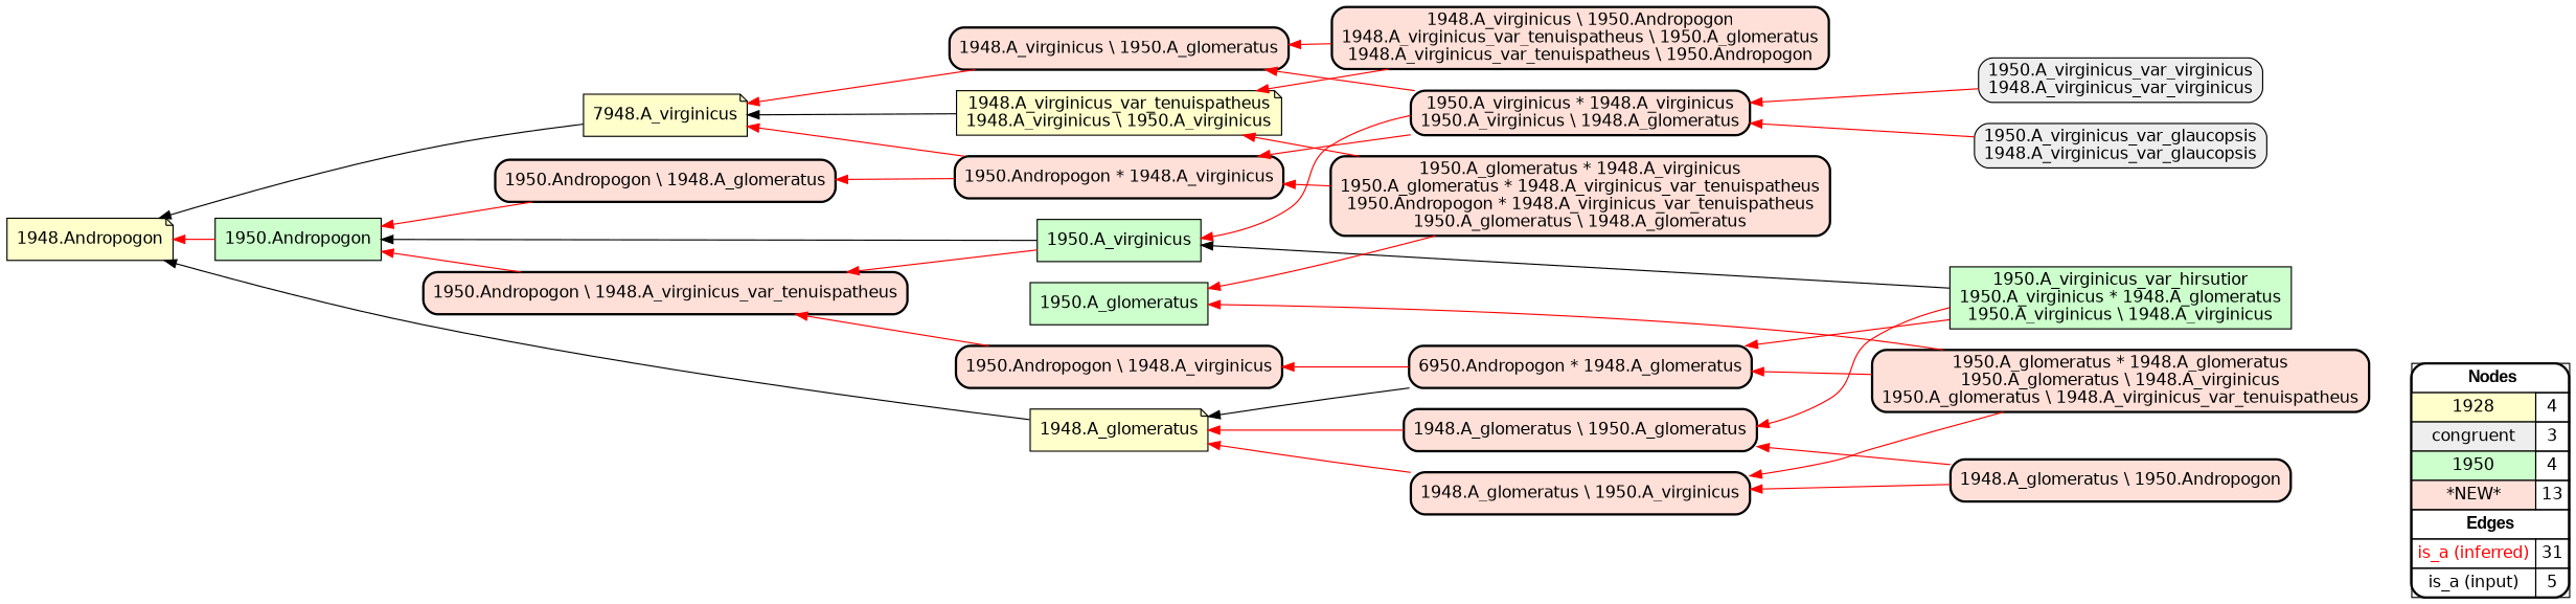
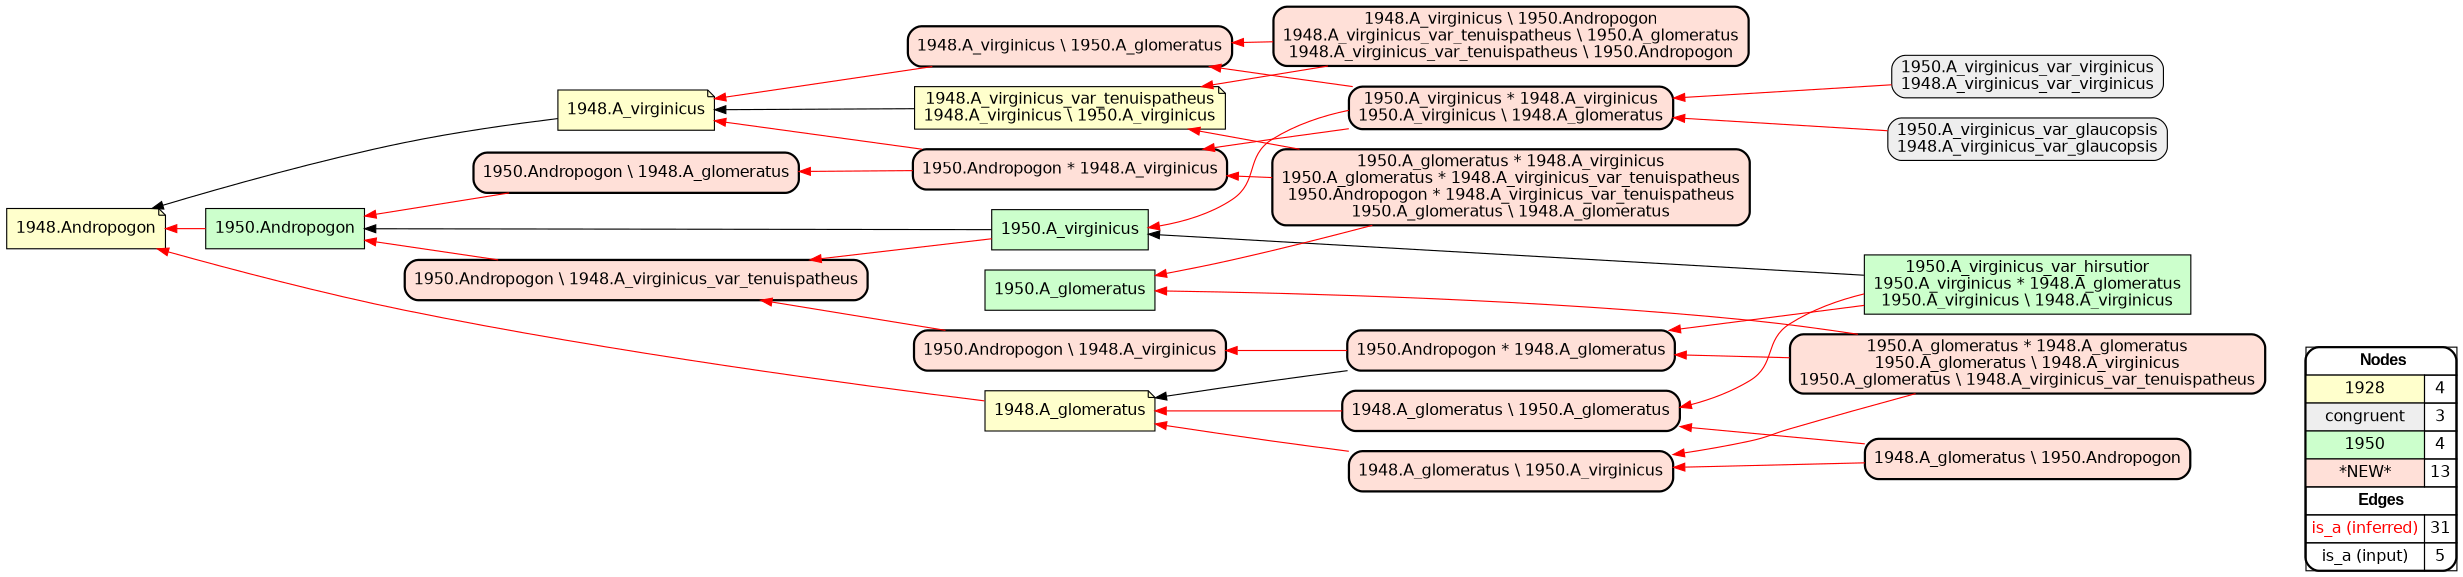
  digraph {
    rankdir=RL
    node [fillcolor="#FFE0D8" fontname=helvetica shape=box style="filled,rounded,bold"]
    edge [arrowhead=normal color="#FF0000" constraint=true penwidth=1 style=solid]
    n1 [fillcolor=white label=<   <TABLE BORDER="0" CELLBORDER="1" CELLSPACING="0" CELLPADDING="4">  <TR> <TD COLSPAN="2"><font face="Arial Black"> Nodes</font></TD> </TR>  <TR>   <TD bgcolor="#FFFFCC" fontname="helvetica">1928</TD>   <TD>4</TD>   </TR>  <TR>   <TD bgcolor="#EEEEEE" fontname="helvetica">congruent</TD>   <TD>3</TD>   </TR>  <TR>   <TD bgcolor="#CCFFCC" fontname="helvetica">1950</TD>   <TD>4</TD>   </TR>  <TR>   <TD bgcolor="#FFE0D8" fontname="helvetica">*NEW*</TD>   <TD>13</TD>   </TR>  <TR> <TD COLSPAN="2"><font face = "Arial Black"> Edges </font></TD> </TR>  <TR>   <TD><font color ="#FF0000">is_a (inferred)</font></TD><TD>31</TD> </TR> <TR>   <TD><font color ="#000000">is_a (input)</font></TD><TD>5</TD> </TR> </TABLE>   > margin=0]
    "1948.Andropogon" [fillcolor="#FFFFCC" shape=note style=filled]
-   "1948.A_virginicus" [fillcolor="#FFFFCC" shape=note style=filled label="7948.A_virginicus"]
+   "1948.A_virginicus" [fillcolor="#FFFFCC" shape=note style=filled]
    "1948.A_glomeratus" [fillcolor="#FFFFCC" shape=note style=filled]
    "1948.A_virginicus_var_tenuispatheus\n1948.A_virginicus \\ 1950.A_virginicus" [fillcolor="#FFFFCC" shape=note style=filled]
    "1950.A_virginicus_var_glaucopsis\n1948.A_virginicus_var_glaucopsis" [fillcolor="#EEEEEE" style="filled,rounded"]
    "1950.A_virginicus * 1948.A_virginicus\n1950.A_virginicus \\ 1948.A_glomeratus"
    "1950.A_virginicus" [fillcolor="#CCFFCC" style=filled]
    "1950.Andropogon * 1948.A_virginicus"
    "1948.A_virginicus \\ 1950.A_glomeratus"
    "1950.Andropogon" [fillcolor="#CCFFCC" style=filled]
    "1950.Andropogon \\ 1948.A_glomeratus"
    "1950.Andropogon \\ 1948.A_virginicus"
    "1950.Andropogon \\ 1948.A_virginicus_var_tenuispatheus"
    "1950.A_virginicus_var_virginicus\n1948.A_virginicus_var_virginicus" [fillcolor="#EEEEEE" style="filled,rounded"]
    "1950.A_virginicus_var_hirsutior\n1950.A_virginicus * 1948.A_glomeratus\n1950.A_virginicus \\ 1948.A_virginicus" [fillcolor="#CCFFCC" style=filled]
    "1948.A_glomeratus \\ 1950.A_glomeratus"
-   "1950.Andropogon * 1948.A_glomeratus" [label="6950.Andropogon * 1948.A_glomeratus"]
+   "1950.Andropogon * 1948.A_glomeratus"
    "1950.A_glomeratus" [fillcolor="#CCFFCC" style=filled]
    "1948.A_glomeratus \\ 1950.A_virginicus"
    "1950.A_glomeratus * 1948.A_virginicus\n1950.A_glomeratus * 1948.A_virginicus_var_tenuispatheus\n1950.Andropogon * 1948.A_virginicus_var_tenuispatheus\n1950.A_glomeratus \\ 1948.A_glomeratus"
    "1948.A_glomeratus \\ 1950.Andropogon"
    "1950.A_glomeratus * 1948.A_glomeratus\n1950.A_glomeratus \\ 1948.A_virginicus\n1950.A_glomeratus \\ 1948.A_virginicus_var_tenuispatheus"
    "1948.A_virginicus \\ 1950.Andropogon\n1948.A_virginicus_var_tenuispatheus \\ 1950.A_glomeratus\n1948.A_virginicus_var_tenuispatheus \\ 1950.Andropogon"
    subgraph sub_1 {
      rank=source
      n1
    }
    "1948.A_virginicus" -> "1948.Andropogon" [color="#000000"]
-   "1948.A_glomeratus" -> "1948.Andropogon" [color="#000000"]
+   "1948.A_glomeratus" -> "1948.Andropogon"
    "1948.A_virginicus_var_tenuispatheus\n1948.A_virginicus \\ 1950.A_virginicus" -> "1948.A_virginicus" [color="#000000"]
    "1950.A_virginicus_var_glaucopsis\n1948.A_virginicus_var_glaucopsis" -> "1950.A_virginicus * 1948.A_virginicus\n1950.A_virginicus \\ 1948.A_glomeratus"
    "1950.A_virginicus * 1948.A_virginicus\n1950.A_virginicus \\ 1948.A_glomeratus" -> "1950.A_virginicus"
    "1950.A_virginicus * 1948.A_virginicus\n1950.A_virginicus \\ 1948.A_glomeratus" -> "1950.Andropogon * 1948.A_virginicus"
    "1950.A_virginicus * 1948.A_virginicus\n1950.A_virginicus \\ 1948.A_glomeratus" -> "1948.A_virginicus \\ 1950.A_glomeratus"
    "1950.A_virginicus" -> "1950.Andropogon" [color="#000000"]
    "1950.A_virginicus" -> "1950.Andropogon \\ 1948.A_virginicus_var_tenuispatheus"
    "1950.Andropogon * 1948.A_virginicus" -> "1948.A_virginicus"
    "1950.Andropogon * 1948.A_virginicus" -> "1950.Andropogon \\ 1948.A_glomeratus"
    "1948.A_virginicus \\ 1950.A_glomeratus" -> "1948.A_virginicus"
    "1950.Andropogon" -> "1948.Andropogon"
    "1950.Andropogon \\ 1948.A_glomeratus" -> "1950.Andropogon"
    "1950.Andropogon \\ 1948.A_virginicus" -> "1950.Andropogon \\ 1948.A_virginicus_var_tenuispatheus"
    "1950.Andropogon \\ 1948.A_virginicus_var_tenuispatheus" -> "1950.Andropogon"
    "1950.A_virginicus_var_virginicus\n1948.A_virginicus_var_virginicus" -> "1950.A_virginicus * 1948.A_virginicus\n1950.A_virginicus \\ 1948.A_glomeratus"
    "1950.A_virginicus_var_hirsutior\n1950.A_virginicus * 1948.A_glomeratus\n1950.A_virginicus \\ 1948.A_virginicus" -> "1950.A_virginicus" [color="#000000"]
    "1950.A_virginicus_var_hirsutior\n1950.A_virginicus * 1948.A_glomeratus\n1950.A_virginicus \\ 1948.A_virginicus" -> "1948.A_glomeratus \\ 1950.A_glomeratus"
    "1950.A_virginicus_var_hirsutior\n1950.A_virginicus * 1948.A_glomeratus\n1950.A_virginicus \\ 1948.A_virginicus" -> "1950.Andropogon * 1948.A_glomeratus"
    "1948.A_glomeratus \\ 1950.A_glomeratus" -> "1948.A_glomeratus"
    "1950.Andropogon * 1948.A_glomeratus" -> "1948.A_glomeratus" [color="#000000"]
    "1950.Andropogon * 1948.A_glomeratus" -> "1950.Andropogon \\ 1948.A_virginicus"
    "1948.A_glomeratus \\ 1950.A_virginicus" -> "1948.A_glomeratus"
    "1950.A_glomeratus * 1948.A_virginicus\n1950.A_glomeratus * 1948.A_virginicus_var_tenuispatheus\n1950.Andropogon * 1948.A_virginicus_var_tenuispatheus\n1950.A_glomeratus \\ 1948.A_glomeratus" -> "1948.A_virginicus_var_tenuispatheus\n1948.A_virginicus \\ 1950.A_virginicus"
    "1950.A_glomeratus * 1948.A_virginicus\n1950.A_glomeratus * 1948.A_virginicus_var_tenuispatheus\n1950.Andropogon * 1948.A_virginicus_var_tenuispatheus\n1950.A_glomeratus \\ 1948.A_glomeratus" -> "1950.Andropogon * 1948.A_virginicus"
    "1950.A_glomeratus * 1948.A_virginicus\n1950.A_glomeratus * 1948.A_virginicus_var_tenuispatheus\n1950.Andropogon * 1948.A_virginicus_var_tenuispatheus\n1950.A_glomeratus \\ 1948.A_glomeratus" -> "1950.A_glomeratus"
    "1948.A_glomeratus \\ 1950.Andropogon" -> "1948.A_glomeratus \\ 1950.A_glomeratus"
    "1948.A_glomeratus \\ 1950.Andropogon" -> "1948.A_glomeratus \\ 1950.A_virginicus"
    "1950.A_glomeratus * 1948.A_glomeratus\n1950.A_glomeratus \\ 1948.A_virginicus\n1950.A_glomeratus \\ 1948.A_virginicus_var_tenuispatheus" -> "1950.Andropogon * 1948.A_glomeratus"
    "1950.A_glomeratus * 1948.A_glomeratus\n1950.A_glomeratus \\ 1948.A_virginicus\n1950.A_glomeratus \\ 1948.A_virginicus_var_tenuispatheus" -> "1950.A_glomeratus"
    "1950.A_glomeratus * 1948.A_glomeratus\n1950.A_glomeratus \\ 1948.A_virginicus\n1950.A_glomeratus \\ 1948.A_virginicus_var_tenuispatheus" -> "1948.A_glomeratus \\ 1950.A_virginicus"
    "1948.A_virginicus \\ 1950.Andropogon\n1948.A_virginicus_var_tenuispatheus \\ 1950.A_glomeratus\n1948.A_virginicus_var_tenuispatheus \\ 1950.Andropogon" -> "1948.A_virginicus_var_tenuispatheus\n1948.A_virginicus \\ 1950.A_virginicus"
    "1948.A_virginicus \\ 1950.Andropogon\n1948.A_virginicus_var_tenuispatheus \\ 1950.A_glomeratus\n1948.A_virginicus_var_tenuispatheus \\ 1950.Andropogon" -> "1948.A_virginicus \\ 1950.A_glomeratus"
  }
